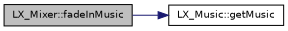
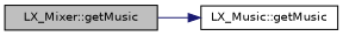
  digraph {
    rankdir=LR
    node [color=black fontname=Helvetica fontsize=10 shape=record style=filled]
-   n1 [fillcolor=grey75 fontcolor=black height=0.2 label="LX_Mixer::fadeInMusic" width=0.4]
+   n1 [fillcolor=grey75 fontcolor=black height=0.2 label="LX_Mixer::getMusic" width=0.4]
    n2 [fillcolor=white height=0.2 label="LX_Music::getMusic" width=0.4]
    n1 -> n2 [color=midnightblue fontname=Helvetica fontsize=10 labelfontname=Helvetica labelfontsize=10 style=solid]
  }
